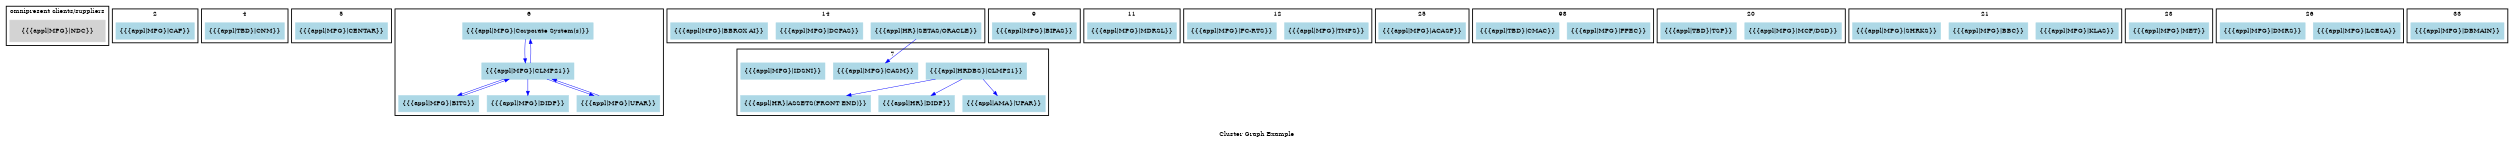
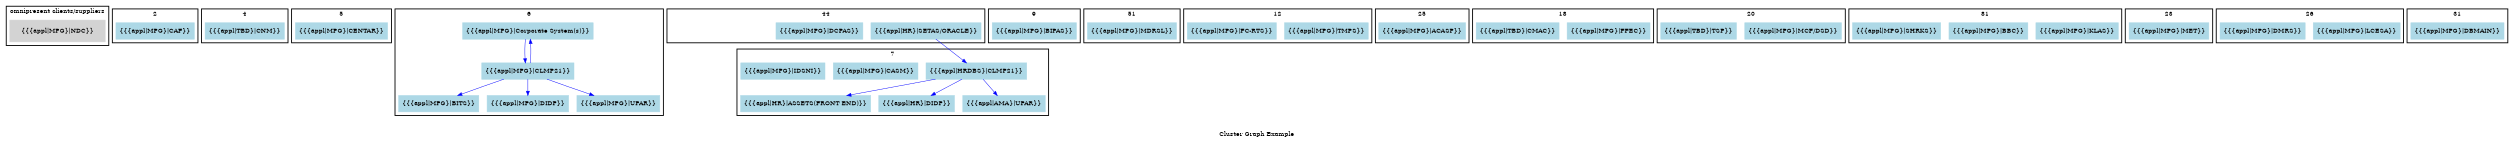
  digraph {
    label="Cluster Graph Example"
    node [color=lightblue fontcolor=black shape=record style=filled]
    edge [color=blue font=6]
    "{{{appl|MPG}|NDC}}" [color=lightgray height=0.67 width=2.97]
    "{{{appl|MPG}|CAF}}" [height=0.50 width=1.14]
    "{{{appl|TBD}|CNM}}" [height=0.50 width=1.22]
    "{{{appl|MPG}|CENTAR}}" [height=0.50 width=1.47]
    "{{{appl|MPG}|Corporate System(s)}}" [height=0.50 width=2.36]
    "{{{appl|MPG}|CLMP21}}" [height=0.50 width=1.53]
    "{{{appl|MPG}|BITS}}" [height=0.50 width=1.17]
    "{{{appl|MPG}|DIDP}}" [height=0.50 width=1.22]
    "{{{appl|MPG}|UPAR}}" [height=0.50 width=1.22]
    "{{{appl|HRDBS}|CLMP21}}" [height=0.50 width=1.72]
    "{{{appl|HR}|ASSETS(FRONT END)}}" [height=0.50 width=2.56]
    "{{{appl|HR}|DIDP}}" [height=0.50 width=1.17]
    "{{{appl|AMA}|UPAR}}" [height=0.50 width=1.28]
    "{{{appl|MPG}|CASM}}" [height=0.50 width=1.33]
    "{{{appl|MPG}|IDSNI}}" [height=0.50 width=1.28]
    "{{{appl|MPG}|BIPAS}}" [height=0.50 width=1.39]
    "{{{appl|MPG}|MDRSL}}" [height=0.50 width=1.44]
    "{{{appl|MPG}|TMPS}}" [height=0.50 width=1.28]
    "{{{appl|MPG}|FC-RTS}}" [height=0.50 width=1.44]
    "{{{appl|HR}|SETAS/ORACLE}}" [height=0.50 width=2.14]
    "{{{appl|MPG}|DCPAS}}" [height=0.50 width=1.39]
-   "{{{appl|MPG}|BBROX AI}}" [height=0.50 width=1.64]
    "{{{appl|MPG}|ACASP}}" [height=0.50 width=1.39]
    "{{{appl|MPG}|FFEC}}" [height=0.50 width=1.31]
    "{{{appl|TBD}|CMAC}}" [height=0.50 width=1.33]
    "{{{appl|MPG}|MCF/DSD}}" [height=0.50 width=1.58]
    "{{{appl|TBD}|TSP}}" [height=0.50 width=1.14]
    "{{{appl|MPG}|KLAS}}" [height=0.50 width=1.28]
    "{{{appl|MPG}|BBC}}" [height=0.50 width=1.14]
    "{{{appl|MPG}|SHRKS}}" [height=0.50 width=1.33]
    "{{{appl|MPG}|MET}}" [height=0.50 width=1.14]
    "{{{appl|MPG}|LCESA}}" [height=0.50 width=1.39]
    "{{{appl|MPG}|DMRS}}" [height=0.50 width=1.28]
    "{{{appl|MPG}|DBMAIN}}" [height=0.50 width=1.53]
    subgraph cluster_1 {
      color=black
      label="omnipresent clients/suppliers"
      style=bold
      "{{{appl|MPG}|NDC}}"
    }
    subgraph cluster_2 {
      color=black
      label=2
      style=bold
      "{{{appl|MPG}|CAF}}"
    }
    subgraph cluster_3 {
      color=black
      label=4
      style=bold
      "{{{appl|TBD}|CNM}}"
    }
    subgraph cluster_4 {
      color=black
      label=5
      style=bold
      "{{{appl|MPG}|CENTAR}}"
    }
    subgraph cluster_5 {
      color=black
      label=6
      style=bold
      "{{{appl|MPG}|Corporate System(s)}}"
      "{{{appl|MPG}|CLMP21}}"
      "{{{appl|MPG}|BITS}}"
      "{{{appl|MPG}|DIDP}}"
      "{{{appl|MPG}|UPAR}}"
    }
    subgraph cluster_6 {
      color=black
      label=7
      style=bold
      "{{{appl|HRDBS}|CLMP21}}"
      "{{{appl|HR}|ASSETS(FRONT END)}}"
      "{{{appl|HR}|DIDP}}"
      "{{{appl|AMA}|UPAR}}"
      "{{{appl|MPG}|CASM}}"
      "{{{appl|MPG}|IDSNI}}"
    }
    subgraph cluster_7 {
      color=black
      label=9
      style=bold
      "{{{appl|MPG}|BIPAS}}"
    }
    subgraph cluster_8 {
      color=black
-     label=11
+     label=51
      style=bold
      "{{{appl|MPG}|MDRSL}}"
    }
    subgraph cluster_9 {
      color=black
      label=12
      style=bold
      "{{{appl|MPG}|TMPS}}"
      "{{{appl|MPG}|FC-RTS}}"
    }
    subgraph cluster_10 {
      color=black
-     label=14
+     label=44
      style=bold
      "{{{appl|HR}|SETAS/ORACLE}}"
      "{{{appl|MPG}|DCPAS}}"
-     "{{{appl|MPG}|BBROX AI}}"
    }
    subgraph cluster_11 {
      color=black
      label=25
      style=bold
      "{{{appl|MPG}|ACASP}}"
    }
    subgraph cluster_12 {
      color=black
-     label=98
+     label=18
      style=bold
      "{{{appl|MPG}|FFEC}}"
      "{{{appl|TBD}|CMAC}}"
    }
    subgraph cluster_13 {
      color=black
      label=20
      style=bold
      "{{{appl|MPG}|MCF/DSD}}"
      "{{{appl|TBD}|TSP}}"
    }
    subgraph cluster_14 {
      color=black
-     label=21
+     label=81
      style=bold
      "{{{appl|MPG}|KLAS}}"
      "{{{appl|MPG}|BBC}}"
      "{{{appl|MPG}|SHRKS}}"
    }
    subgraph cluster_15 {
      color=black
      label=23
      style=bold
      "{{{appl|MPG}|MET}}"
    }
    subgraph cluster_16 {
      color=black
      label=26
      style=bold
      "{{{appl|MPG}|LCESA}}"
      "{{{appl|MPG}|DMRS}}"
    }
    subgraph cluster_17 {
      color=black
-     label=33
+     label=31
      style=bold
      "{{{appl|MPG}|DBMAIN}}"
    }
    "{{{appl|MPG}|Corporate System(s)}}" -> "{{{appl|MPG}|CLMP21}}"
    "{{{appl|MPG}|CLMP21}}" -> "{{{appl|MPG}|Corporate System(s)}}"
    "{{{appl|MPG}|CLMP21}}" -> "{{{appl|MPG}|BITS}}"
    "{{{appl|MPG}|CLMP21}}" -> "{{{appl|MPG}|DIDP}}"
    "{{{appl|MPG}|CLMP21}}" -> "{{{appl|MPG}|UPAR}}"
-   "{{{appl|MPG}|BITS}}" -> "{{{appl|MPG}|CLMP21}}"
-   "{{{appl|MPG}|UPAR}}" -> "{{{appl|MPG}|CLMP21}}"
    "{{{appl|HRDBS}|CLMP21}}" -> "{{{appl|HR}|ASSETS(FRONT END)}}"
    "{{{appl|HRDBS}|CLMP21}}" -> "{{{appl|HR}|DIDP}}"
    "{{{appl|HRDBS}|CLMP21}}" -> "{{{appl|AMA}|UPAR}}"
-   "{{{appl|HR}|SETAS/ORACLE}}" -> "{{{appl|MPG}|CASM}}"
+   "{{{appl|HR}|SETAS/ORACLE}}" -> "{{{appl|HRDBS}|CLMP21}}"
  }
